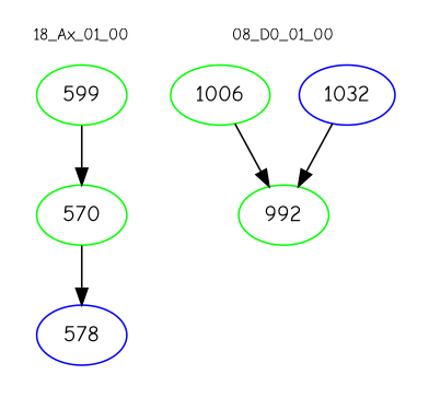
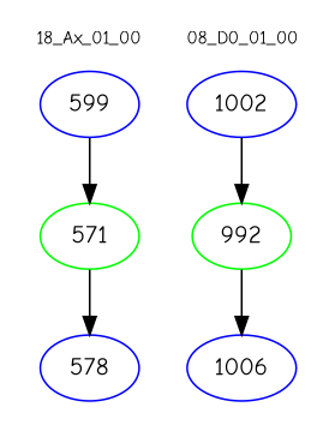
  digraph {
    fontname="Comic Neue"
    node [color=blue fontname="Comic Neue"]
    edge [color=black fontname="Comic Neue"]
-   n1 [color=green label=599]
-   n2 [color=green label=570]
+   n1 [label=599]
+   n2 [color=green label=571]
    n3 [label=578]
-   n4 [label=1032]
+   n4 [label=1002]
    n5 [color=green label=992]
-   n6 [color=green label=1006]
+   n6 [label=1006]
    subgraph cluster_1 {
      color=white
      fontsize=10
      label="18_Ax_01_00"
      n1
      n2
      n3
    }
    subgraph cluster_2 {
      color=white
      fontsize=10
      label="08_D0_01_00"
      n4
      n5
      n6
    }
    n1 -> n2
    n2 -> n3
    n4 -> n5
-   n6 -> n5
+   n5 -> n6
  }
